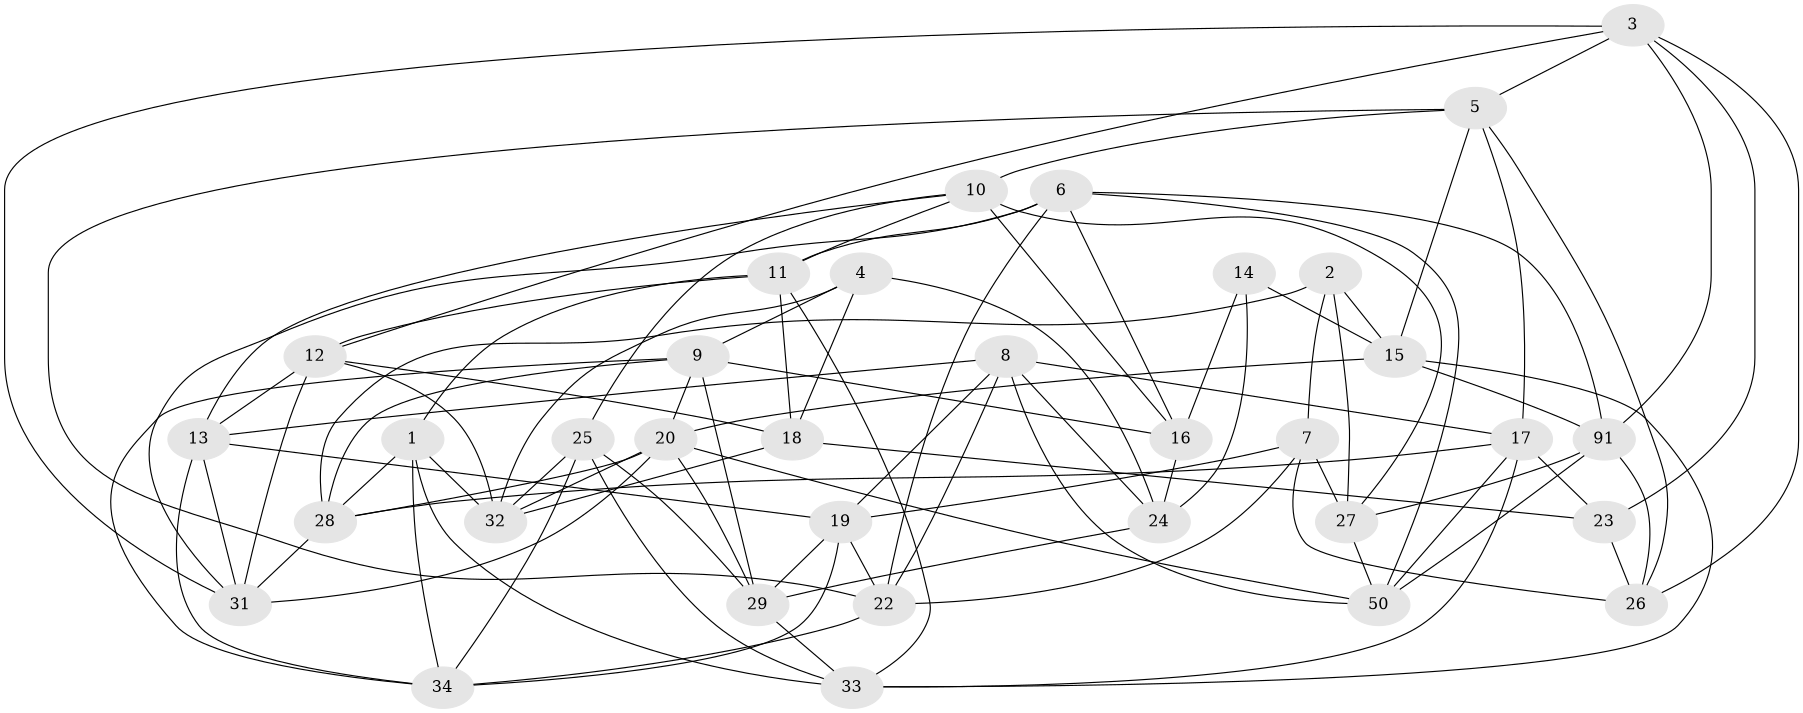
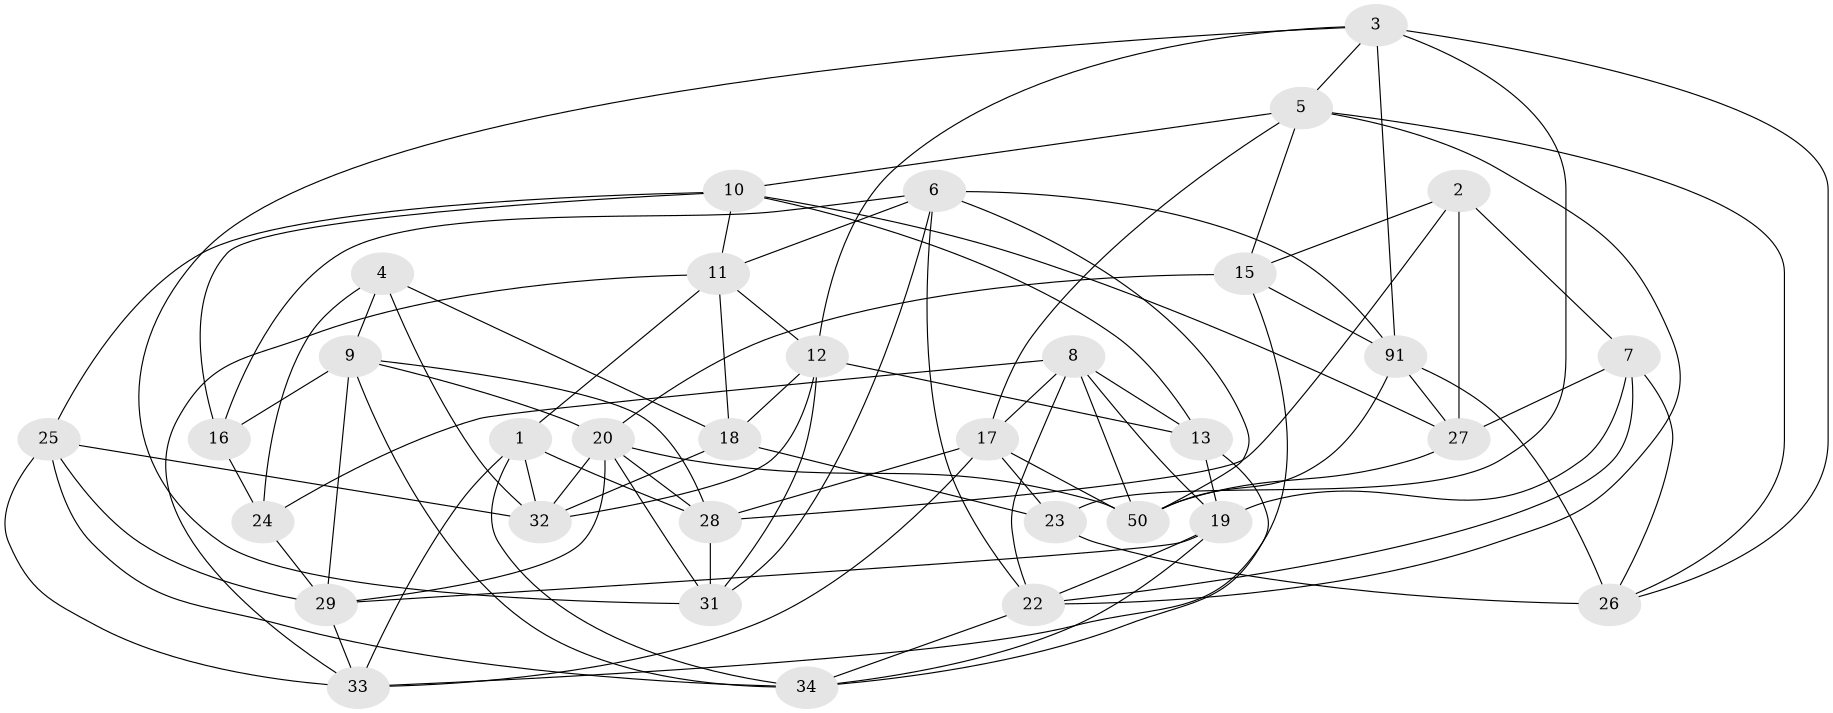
  graph {
    node [color=gray90 style=filled]
    edge [weight=1.0]
    1
    28
    32
    33
    34
    31
    2
    7
    15
    27
    26
    22
    19
    n14 [label=91]
    20
    n16 [label=50]
    3
    5
    12
    23
    10
    17
    18
    13
    4
    9
    24
    16
    29
    11
    25
    6
    8
-   14
    1 -- 28
    1 -- 32
    1 -- 33
    1 -- 34
    28 -- 31
    2 -- 28
    2 -- 7
    2 -- 15
    2 -- 27
    7 -- 27 [weight=2.0]
    7 -- 26
    7 -- 22
    7 -- 19
    15 -- 33
    15 -- n14
    15 -- 20
    27 -- n16
    22 -- 34
    19 -- 34
    19 -- 22
    19 -- 29
    n14 -- 27
    n14 -- 26
    n14 -- n16
    20 -- 28
    20 -- 32
    20 -- 31
    20 -- n16
    20 -- 29
    3 -- 31
    3 -- 26
    3 -- n14
    3 -- 5
    3 -- 12
    3 -- 23
    5 -- 15
    5 -- 26
    5 -- 22
    5 -- 10
    5 -- 17
    12 -- 32
    12 -- 31
    12 -- 18
    12 -- 13
    23 -- 26 [weight=2.0]
    10 -- 27
    10 -- 13
    10 -- 16
    10 -- 11
    10 -- 25
    17 -- 28
    17 -- 33
    17 -- n16
    17 -- 23
    18 -- 32
    18 -- 23 [weight=2.0]
    13 -- 34
-   13 -- 31
    13 -- 19
    4 -- 32
    4 -- 18
    4 -- 9
    4 -- 24
    9 -- 28
    9 -- 34
    9 -- 20
    9 -- 16
    9 -- 29
    24 -- 29
    16 -- 24 [weight=2.0]
    29 -- 33
    11 -- 1
    11 -- 33
    11 -- 12
    11 -- 18
    25 -- 32
    25 -- 33
    25 -- 34
    25 -- 29
    6 -- 31
    6 -- 22
    6 -- n14
    6 -- n16
    6 -- 16
    6 -- 11
    8 -- 22
    8 -- 19
    8 -- n16
    8 -- 17
    8 -- 13
    8 -- 24
-   14 -- 15
-   14 -- 24
-   14 -- 16
  }
